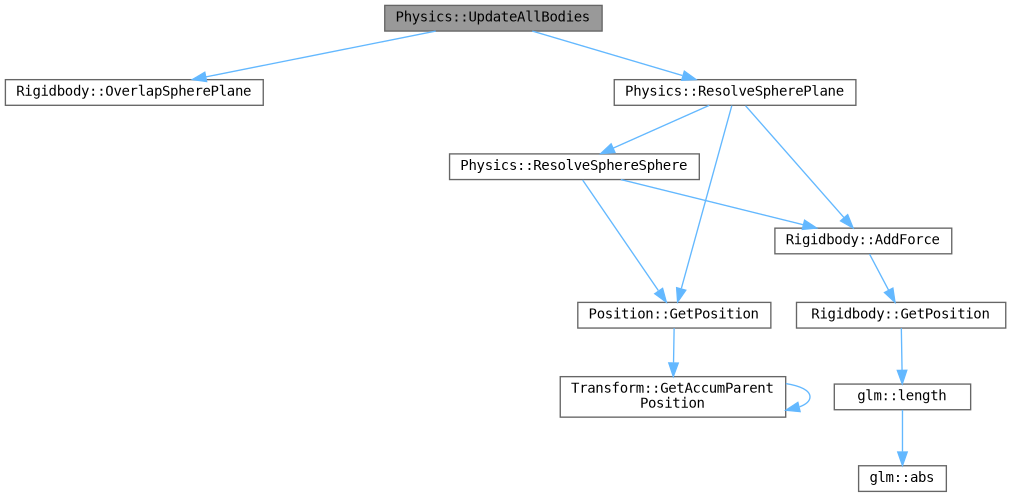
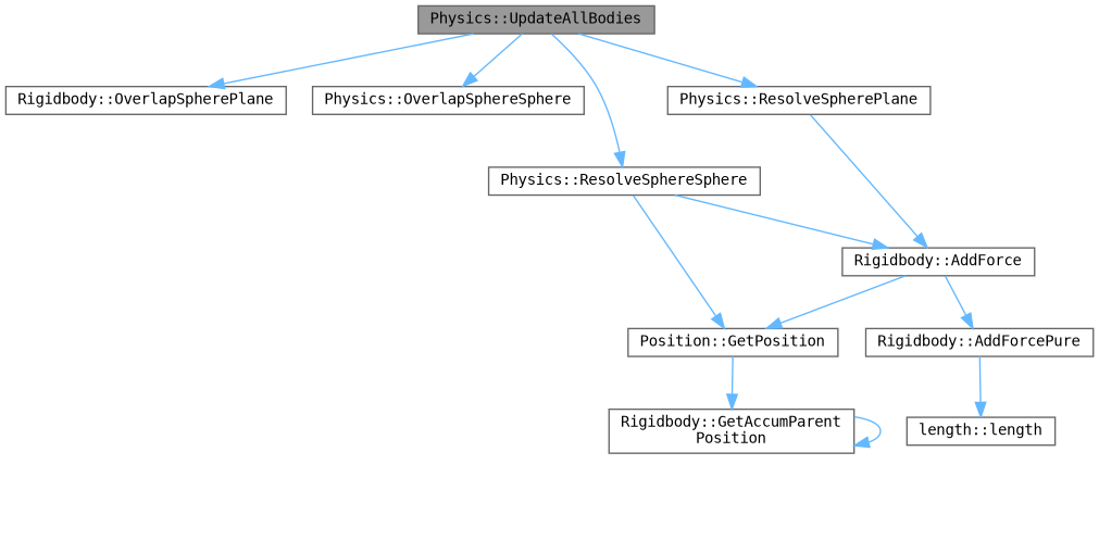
  digraph {
    rankdir=TB
    node [color=grey40 fillcolor=white fontname=Terminal fontsize=10 shape=box style=filled]
    edge [color=steelblue1 fontname=Terminal fontsize=10 labelfontname=Helvetica labelfontsize=10 style=solid]
    n1 [color=gray40 fillcolor=grey60 fontcolor=black height=0.2 label="Physics::UpdateAllBodies" width=0.4]
    n2 [height=0.2 label="Rigidbody::OverlapSpherePlane" width=0.4]
+   n3 [height=0.2 label="Physics::OverlapSphereSphere" width=0.4]
    n4 [height=0.2 label="Physics::ResolveSpherePlane" width=0.4]
    n5 [height=0.2 label="Physics::ResolveSphereSphere" width=0.4]
    n6 [height=0.2 label="Rigidbody::AddForce" width=0.4]
    n7 [height=0.2 label="Position::GetPosition" width=0.4]
-   n8 [height=0.2 label="Rigidbody::GetPosition" width=0.4]
-   n9 [height=0.2 label="Transform::GetAccumParent\lPosition" width=0.4]
-   n10 [height=0.2 label="glm::length" width=0.4]
-   n11 [height=0.2 label="glm::abs" width=0.4]
+   n8 [height=0.2 label="Rigidbody::AddForcePure" width=0.4]
+   n9 [height=0.2 label="Rigidbody::GetAccumParent\lPosition" width=0.4]
+   n10 [height=0.2 label="length::length" width=0.4]
    n1 -> n2
+   n1 -> n3
    n1 -> n4
-   n4 -> n5
+   n1 -> n5
    n4 -> n6
-   n4 -> n7
+   n6 -> n7
    n5 -> n6
    n5 -> n7
    n6 -> n8
    n7 -> n9
    n8 -> n10
    n9 -> n9
-   n10 -> n11
  }
